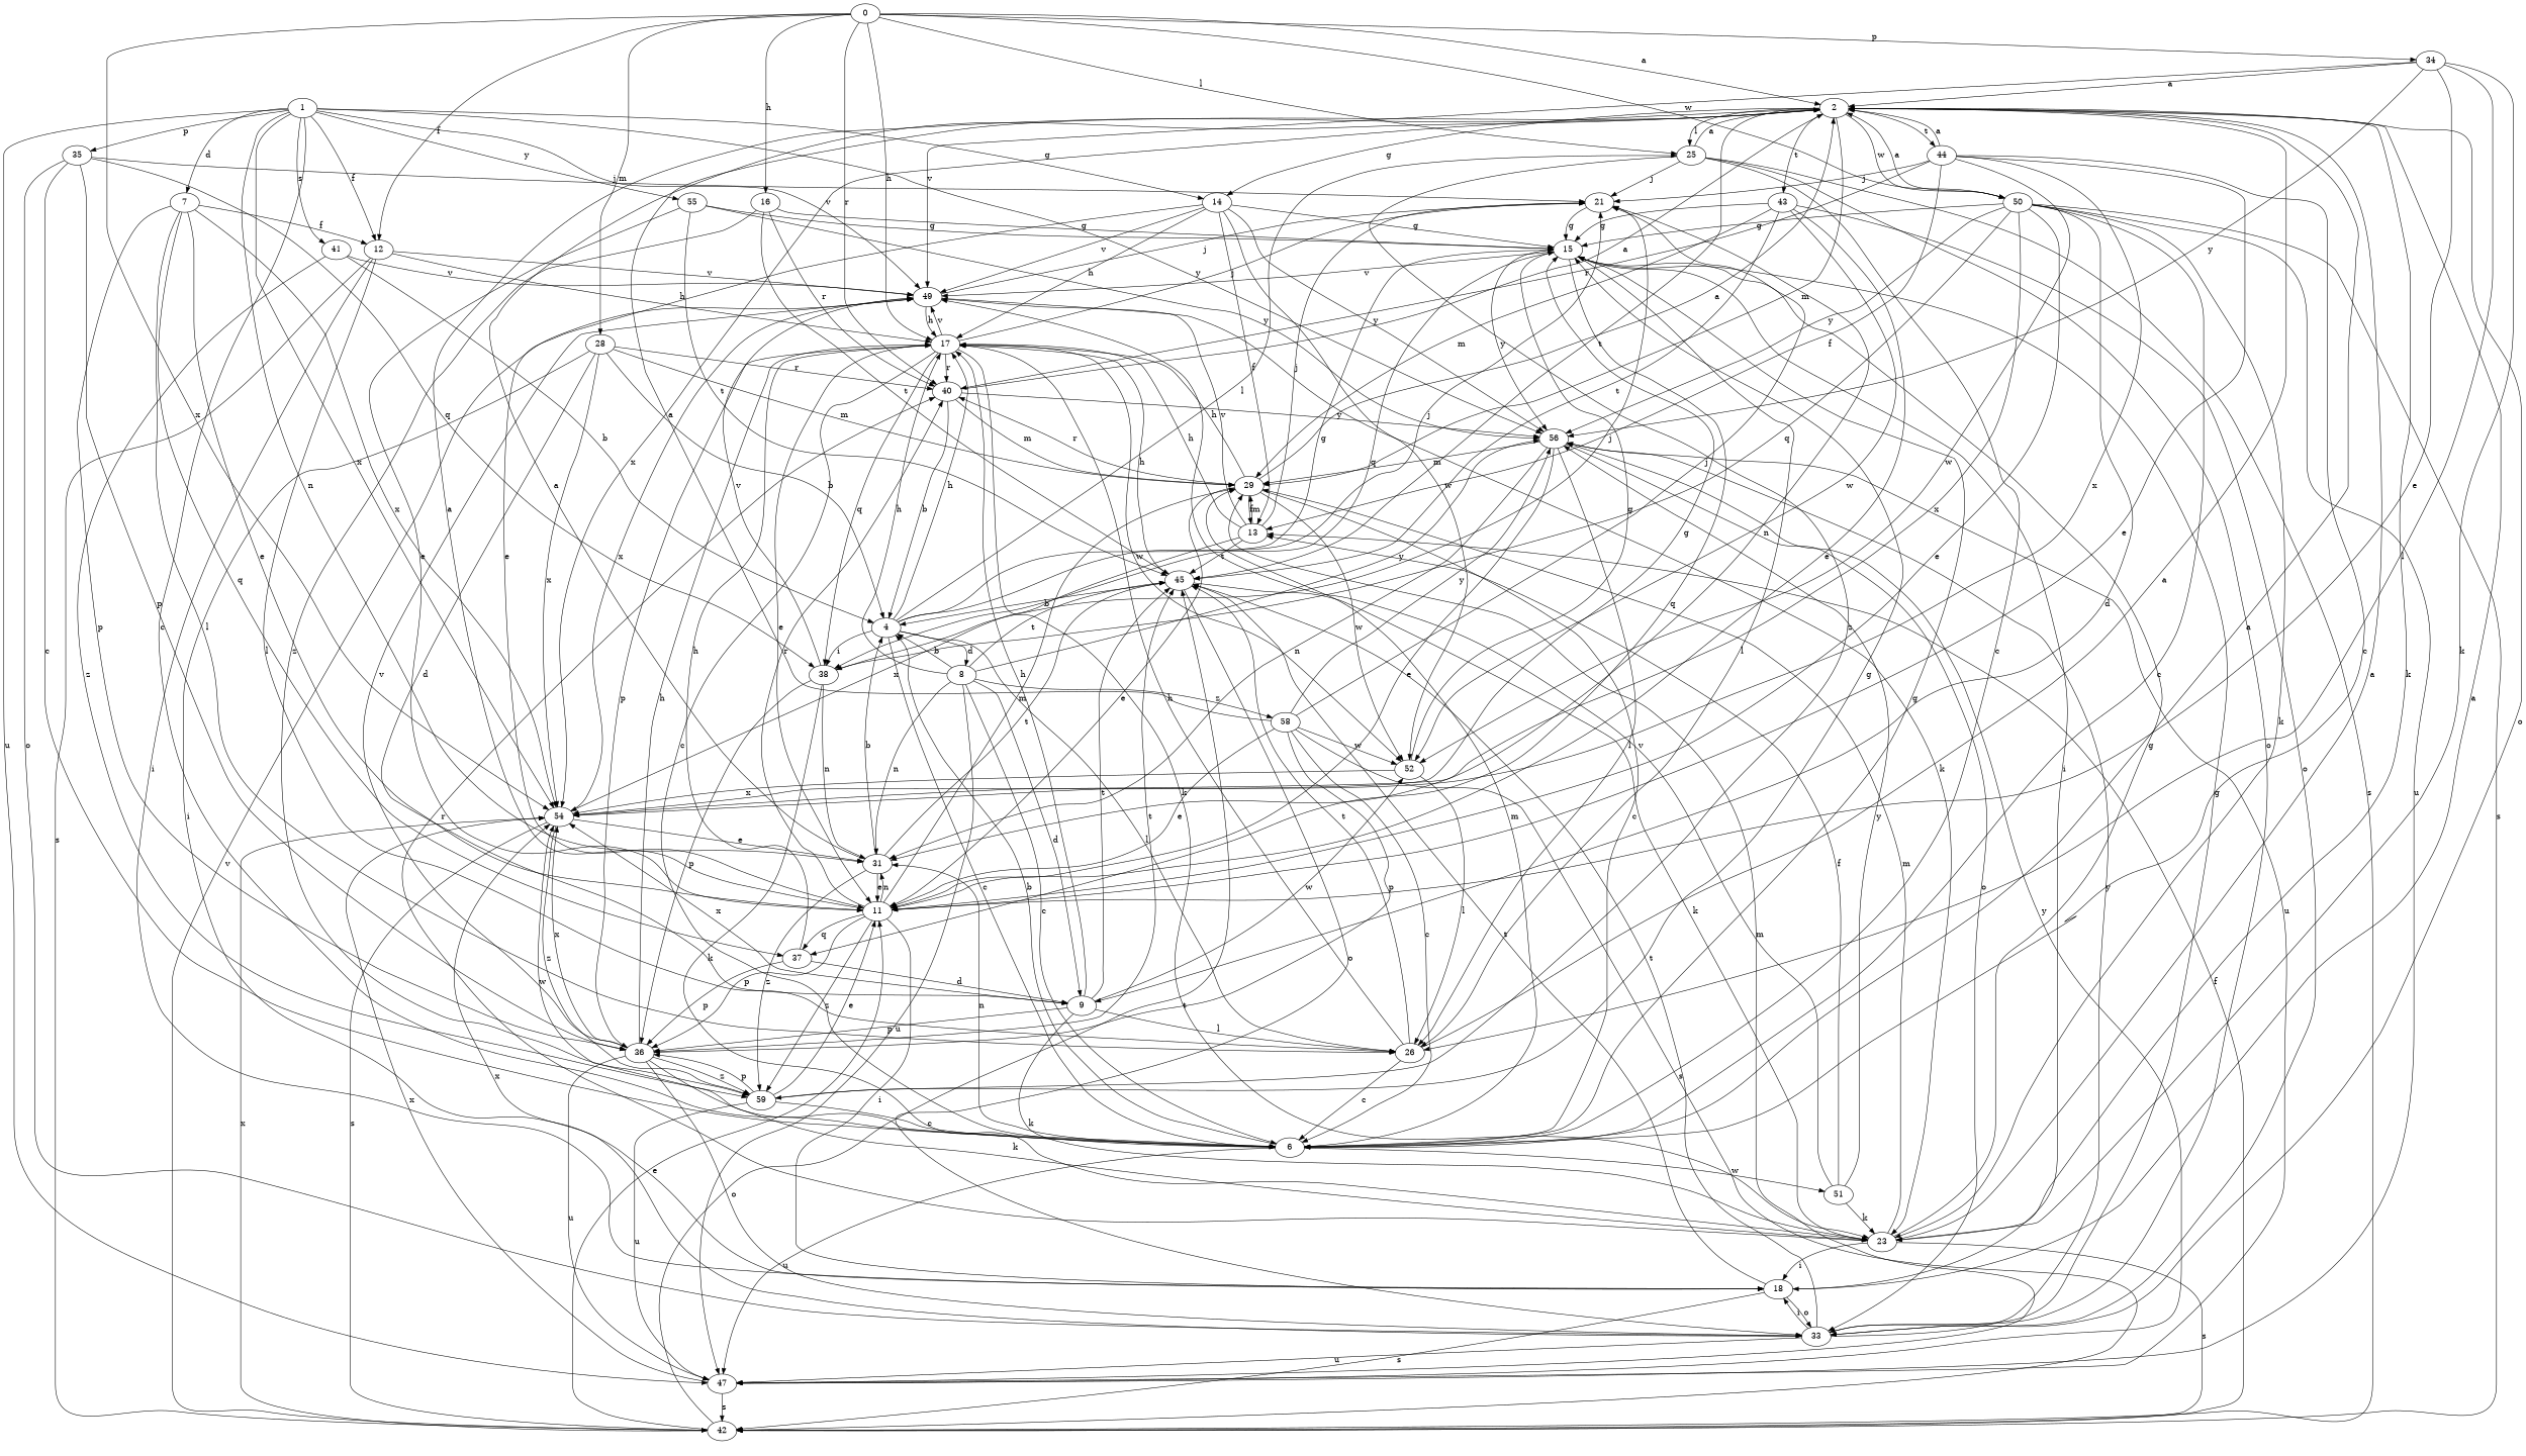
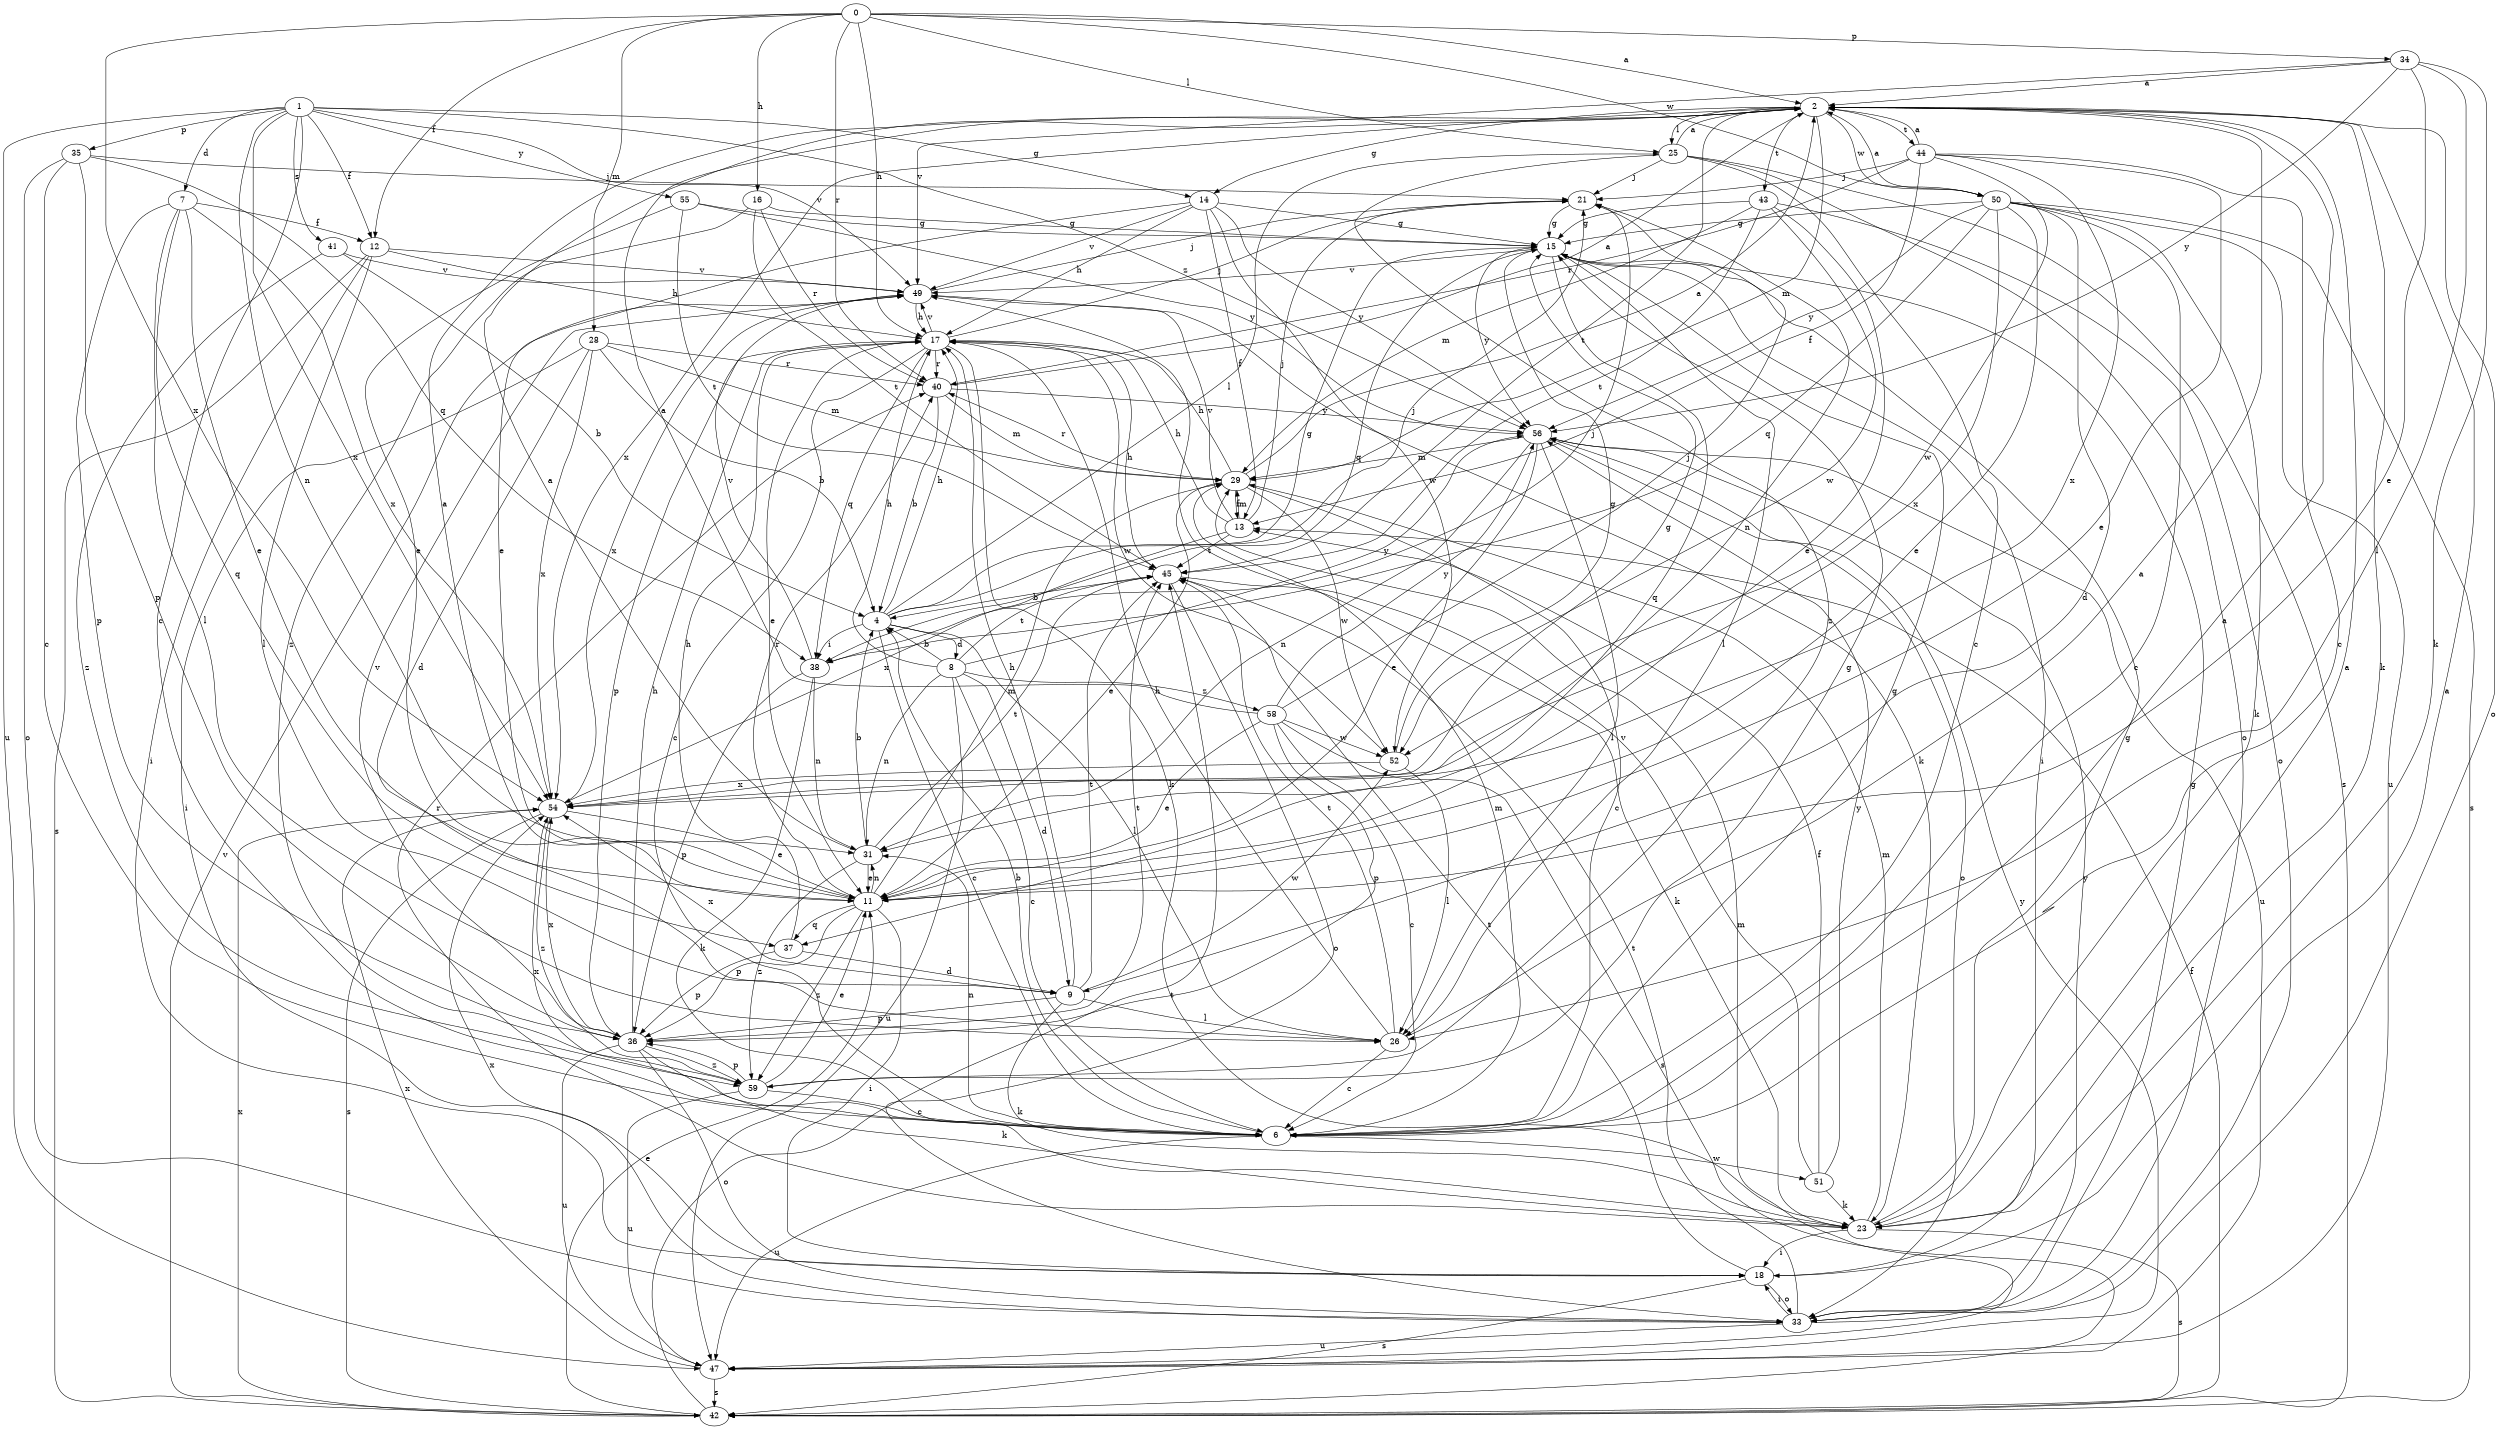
  strict digraph {
    0
    2
    12
    16
    17
    25
    28
    34
    40
    50
    54
    14
    23
    29
    33
    43
    44
    45
    49
    18
    26
    42
    15
    59
    6
    21
    11
    36
    52
    38
    4
    9
    56
    47
    1
    7
    31
    35
    41
    55
    51
    37
    13
    8
    58
    0 -> 2 [label=a]
    0 -> 12 [label=f]
    0 -> 16 [label=h]
    0 -> 17 [label=h]
    0 -> 25 [label=l]
    0 -> 28 [label=m]
    0 -> 34 [label=p]
    0 -> 40 [label=r]
    0 -> 50 [label=w]
    0 -> 54 [label=x]
    2 -> 25 [label=l]
    2 -> 50 [label=w]
    2 -> 54 [label=x]
    2 -> 14 [label=g]
    2 -> 23 [label=k]
    2 -> 29 [label=m]
    2 -> 33 [label=o]
    2 -> 43 [label=t]
    2 -> 44 [label=t]
    2 -> 45 [label=t]
    12 -> 17 [label=h]
    12 -> 49 [label=v]
    12 -> 18 [label=i]
    12 -> 26 [label=l]
    12 -> 42 [label=s]
    16 -> 40 [label=r]
    16 -> 45 [label=t]
    16 -> 15 [label=g]
    16 -> 59 [label=z]
    17 -> 40 [label=r]
    17 -> 23 [label=k]
    17 -> 49 [label=v]
    17 -> 6 [label=c]
    17 -> 21 [label=j]
    17 -> 11 [label=e]
    17 -> 36 [label=p]
    17 -> 52 [label=w]
    17 -> 38 [label=q]
    25 -> 2 [label=a]
    25 -> 33 [label=o]
    25 -> 42 [label=s]
    25 -> 59 [label=z]
    25 -> 6 [label=c]
    25 -> 21 [label=j]
    28 -> 40 [label=r]
    28 -> 54 [label=x]
    28 -> 29 [label=m]
    28 -> 18 [label=i]
    28 -> 4 [label=b]
    28 -> 9 [label=d]
    34 -> 2 [label=a]
    34 -> 23 [label=k]
    34 -> 49 [label=v]
    34 -> 26 [label=l]
    34 -> 11 [label=e]
    34 -> 56 [label=y]
    40 -> 2 [label=a]
    40 -> 29 [label=m]
    40 -> 4 [label=b]
    40 -> 56 [label=y]
    50 -> 2 [label=a]
    50 -> 54 [label=x]
    50 -> 23 [label=k]
    50 -> 42 [label=s]
    50 -> 15 [label=g]
    50 -> 6 [label=c]
    50 -> 11 [label=e]
    50 -> 38 [label=q]
    50 -> 9 [label=d]
    50 -> 56 [label=y]
    50 -> 47 [label=u]
    54 -> 49 [label=x]
    54 -> 42 [label=s]
    54 -> 15 [label=g]
    54 -> 59 [label=z]
-   54 -> 31 [label=e]
+   54 -> 11 [label=e]
    14 -> 17 [label=h]
    14 -> 49 [label=v]
    14 -> 15 [label=g]
    14 -> 11 [label=e]
    14 -> 52 [label=w]
    14 -> 56 [label=y]
    14 -> 13 [label=f]
    23 -> 2 [label=a]
    23 -> 40 [label=r]
    23 -> 29 [label=m]
    23 -> 18 [label=i]
    23 -> 42 [label=s]
    23 -> 15 [label=g]
    29 -> 2 [label=a]
    29 -> 17 [label=h]
    29 -> 40 [label=r]
    29 -> 6 [label=c]
    29 -> 11 [label=e]
    29 -> 52 [label=w]
    29 -> 13 [label=f]
    33 -> 54 [label=x]
    33 -> 45 [label=t]
    33 -> 18 [label=i]
    33 -> 15 [label=g]
    33 -> 56 [label=y]
    33 -> 47 [label=u]
    43 -> 29 [label=m]
    43 -> 33 [label=o]
    43 -> 45 [label=t]
    43 -> 15 [label=g]
    43 -> 11 [label=e]
    43 -> 52 [label=w]
    44 -> 2 [label=a]
    44 -> 40 [label=r]
    44 -> 54 [label=x]
    44 -> 6 [label=c]
    44 -> 21 [label=j]
    44 -> 11 [label=e]
    44 -> 52 [label=w]
    44 -> 13 [label=f]
    45 -> 17 [label=h]
    45 -> 23 [label=k]
    45 -> 33 [label=o]
    45 -> 4 [label=b]
    49 -> 17 [label=h]
    49 -> 23 [label=k]
    49 -> 21 [label=j]
    18 -> 2 [label=a]
    18 -> 33 [label=o]
    18 -> 45 [label=t]
    18 -> 42 [label=s]
    26 -> 2 [label=a]
    26 -> 17 [label=h]
    26 -> 45 [label=t]
    26 -> 6 [label=c]
    42 -> 54 [label=x]
    42 -> 45 [label=t]
    42 -> 49 [label=v]
    42 -> 11 [label=e]
    42 -> 13 [label=f]
    15 -> 49 [label=v]
    15 -> 18 [label=i]
    15 -> 26 [label=l]
    15 -> 38 [label=q]
    15 -> 56 [label=y]
    15 -> 37 [label=q]
    59 -> 15 [label=g]
    59 -> 6 [label=c]
    59 -> 11 [label=e]
    59 -> 36 [label=p]
    59 -> 47 [label=u]
    6 -> 2 [label=a]
-   6 -> 54 [label=w]
+   6 -> 54 [label=x]
    6 -> 29 [label=m]
    6 -> 15 [label=g]
    6 -> 4 [label=b]
    6 -> 47 [label=u]
    6 -> 31 [label=n]
    6 -> 51 [label=w]
    21 -> 15 [label=g]
    21 -> 31 [label=n]
    11 -> 2 [label=a]
    11 -> 40 [label=r]
    11 -> 29 [label=m]
    11 -> 18 [label=i]
    11 -> 59 [label=z]
    11 -> 36 [label=p]
    11 -> 31 [label=n]
    11 -> 37 [label=q]
    36 -> 17 [label=h]
    36 -> 54 [label=x]
    36 -> 23 [label=k]
    36 -> 33 [label=o]
    36 -> 45 [label=t]
    36 -> 49 [label=v]
    36 -> 59 [label=z]
    36 -> 47 [label=u]
    52 -> 54 [label=x]
    52 -> 26 [label=l]
    52 -> 15 [label=g]
    38 -> 23 [label=k]
    38 -> 49 [label=v]
    38 -> 21 [label=j]
    38 -> 36 [label=p]
    38 -> 31 [label=n]
    4 -> 17 [label=h]
    4 -> 25 [label=l]
    4 -> 26 [label=l]
    4 -> 15 [label=g]
    4 -> 6 [label=c]
    4 -> 21 [label=j]
    4 -> 38 [label=i]
    4 -> 8 [label=d]
    9 -> 17 [label=h]
    9 -> 54 [label=x]
    9 -> 23 [label=k]
    9 -> 45 [label=t]
    9 -> 26 [label=l]
    9 -> 36 [label=p]
    9 -> 52 [label=w]
    56 -> 29 [label=m]
    56 -> 33 [label=o]
    56 -> 26 [label=l]
    56 -> 11 [label=e]
    56 -> 47 [label=u]
    56 -> 31 [label=n]
    47 -> 54 [label=x]
    47 -> 29 [label=m]
    47 -> 42 [label=s]
    47 -> 56 [label=y]
    1 -> 12 [label=f]
    1 -> 54 [label=x]
    1 -> 14 [label=g]
    1 -> 49 [label=v]
    1 -> 6 [label=c]
-   1 -> 56 [label=y]
+   1 -> 56 [label=z]
    1 -> 47 [label=u]
    1 -> 7 [label=d]
    1 -> 31 [label=n]
    1 -> 35 [label=p]
    1 -> 41 [label=s]
    1 -> 55 [label=y]
    7 -> 12 [label=f]
    7 -> 54 [label=x]
    7 -> 26 [label=l]
    7 -> 11 [label=e]
    7 -> 36 [label=p]
    7 -> 37 [label=q]
    31 -> 2 [label=a]
    31 -> 45 [label=t]
    31 -> 59 [label=z]
    31 -> 11 [label=e]
    31 -> 4 [label=b]
    35 -> 33 [label=o]
    35 -> 6 [label=c]
    35 -> 21 [label=j]
    35 -> 36 [label=p]
    35 -> 38 [label=q]
    41 -> 49 [label=v]
    41 -> 59 [label=z]
    41 -> 4 [label=b]
    55 -> 45 [label=t]
    55 -> 15 [label=g]
    55 -> 11 [label=e]
    55 -> 56 [label=y]
    51 -> 23 [label=k]
    51 -> 49 [label=v]
    51 -> 56 [label=y]
    51 -> 13 [label=f]
    37 -> 17 [label=h]
    37 -> 36 [label=p]
    37 -> 9 [label=d]
    13 -> 17 [label=h]
    13 -> 54 [label=x]
    13 -> 29 [label=m]
    13 -> 45 [label=t]
    13 -> 49 [label=v]
    13 -> 21 [label=j]
    8 -> 17 [label=h]
    8 -> 45 [label=t]
    8 -> 6 [label=c]
    8 -> 4 [label=b]
    8 -> 9 [label=d]
    8 -> 56 [label=y]
    8 -> 47 [label=u]
    8 -> 31 [label=n]
    8 -> 58 [label=z]
    58 -> 2 [label=a]
    58 -> 42 [label=s]
    58 -> 6 [label=c]
    58 -> 21 [label=j]
    58 -> 11 [label=e]
    58 -> 36 [label=p]
    58 -> 52 [label=w]
    58 -> 56 [label=y]
  }
